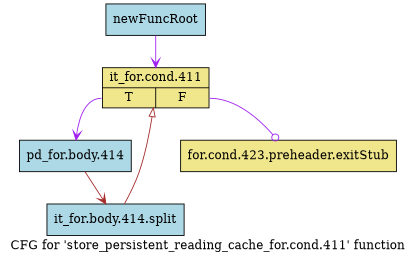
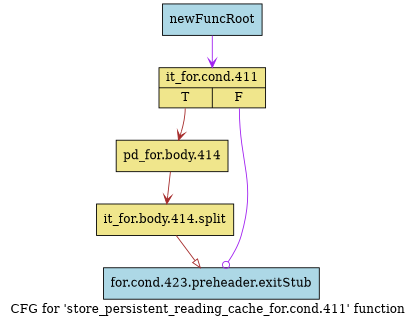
  digraph {
    label="CFG for 'store_persistent_reading_cache_for.cond.411' function"
    node [fillcolor=khaki shape=record style=filled]
    edge [arrowhead=vee color=purple]
    n1 [fillcolor=lightblue label="{newFuncRoot}"]
    n2 [label="{it_for.cond.411|{<s0>T|<s1>F}}"]
-   n3 [label="{for.cond.423.preheader.exitStub}"]
-   n4 [fillcolor=lightblue label="{pd_for.body.414}"]
-   n5 [fillcolor=lightblue label="{it_for.body.414.split}"]
+   n3 [fillcolor=lightblue label="{for.cond.423.preheader.exitStub}"]
+   n4 [label="{pd_for.body.414}"]
+   n5 [label="{it_for.body.414.split}"]
    n1 -> n2
    n2 -> n3 [arrowhead=odot tailport=s1]
-   n2 -> n4 [tailport=s0]
+   n2 -> n4 [color=brown tailport=s0]
    n4 -> n5 [color=brown]
-   n5 -> n2 [arrowhead=onormal color=brown]
+   n5 -> n3 [arrowhead=onormal color=brown]
  }
